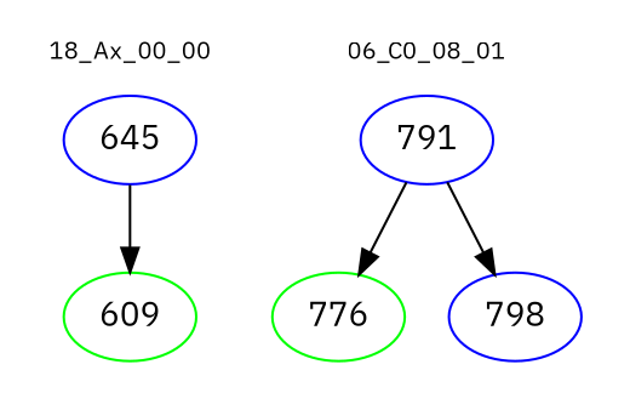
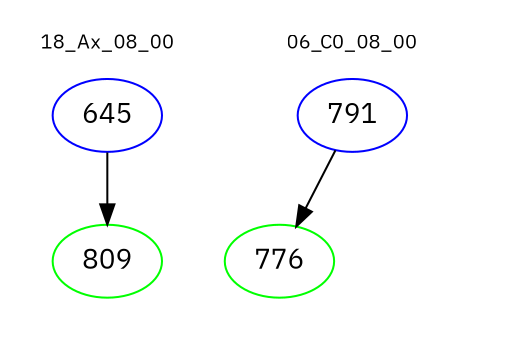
  digraph {
    fontname="IBM Plex Sans"
    node [color=blue fontname="IBM Plex Sans"]
    edge [color=black fontname="IBM Plex Sans"]
    n1 [label=645]
-   n2 [color=green label=609]
+   n2 [color=green label=809]
    n3 [label=791]
    n4 [color=green label=776]
-   n5 [label=798]
    subgraph cluster_1 {
      color=white
      fontsize=10
-     label="18_Ax_00_00"
+     label="18_Ax_08_00"
      n1
      n2
    }
    subgraph cluster_2 {
      color=white
      fontsize=10
-     label="06_C0_08_01"
+     label="06_C0_08_00"
      n3
      n4
-     n5
    }
    n1 -> n2
    n3 -> n4
-   n3 -> n5
  }
